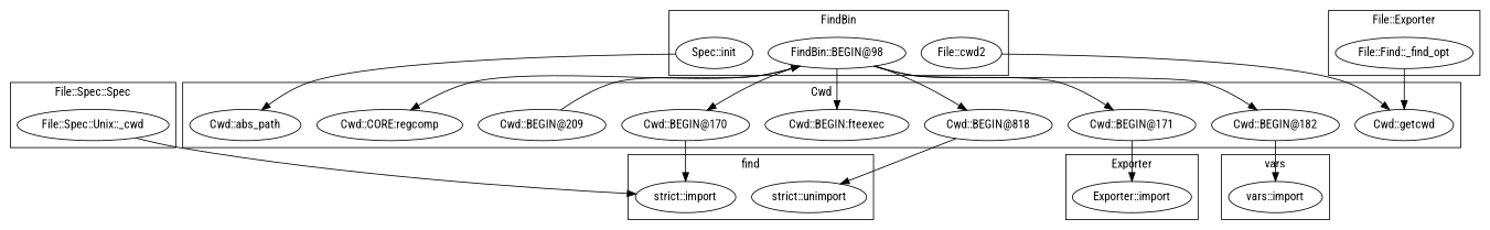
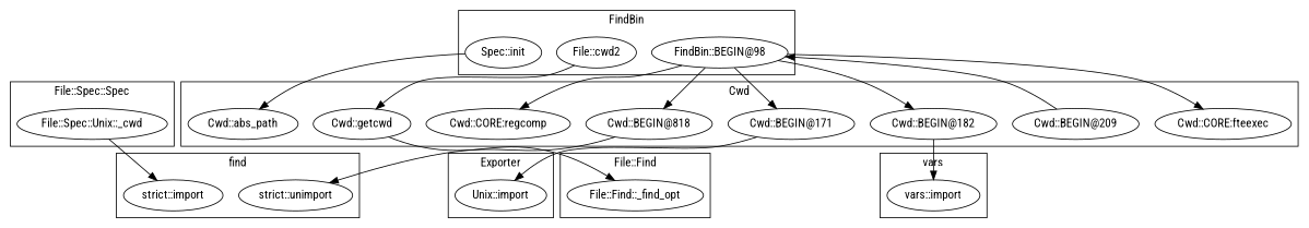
  digraph {
    fontname="Roboto Condensed"
    node [fontname="Roboto Condensed"]
    edge [fontname="Roboto Condensed"]
    "File::Spec::Unix::_cwd"
    "FindBin::BEGIN@98"
    n3 [label="File::cwd2"]
    n4 [label="Spec::init"]
-   "Exporter::import"
+   "Exporter::import" [label="Unix::import"]
    "File::Find::_find_opt"
    "vars::import"
    "Cwd::BEGIN@818"
-   "Cwd::BEGIN@170"
-   "Cwd::CORE:fteexec" [label="Cwd::BEGIN:fteexec"]
+   "Cwd::CORE:fteexec"
    "Cwd::BEGIN@171"
    "Cwd::getcwd"
    "Cwd::BEGIN@209"
    "Cwd::CORE:regcomp"
    n15 [label="Cwd::BEGIN@182"]
    "Cwd::abs_path"
    "strict::unimport"
    "strict::import"
    subgraph cluster_1 {
      label="File::Spec::Spec"
      "File::Spec::Unix::_cwd"
    }
    subgraph cluster_2 {
      label=FindBin
      "FindBin::BEGIN@98"
      n3
      n4
    }
    subgraph cluster_3 {
      label=Exporter
      "Exporter::import"
    }
    subgraph cluster_4 {
-     label="File::Exporter"
+     label="File::Find"
      "File::Find::_find_opt"
    }
    subgraph cluster_5 {
      label=vars
      "vars::import"
    }
    subgraph cluster_6 {
      label=Cwd
      "Cwd::BEGIN@818"
-     "Cwd::BEGIN@170"
      "Cwd::CORE:fteexec"
      "Cwd::BEGIN@171"
      "Cwd::getcwd"
      "Cwd::BEGIN@209"
      "Cwd::CORE:regcomp"
      n15
      "Cwd::abs_path"
    }
    subgraph cluster_7 {
      label=find
      "strict::unimport"
      "strict::import"
    }
    "File::Spec::Unix::_cwd" -> "strict::import"
    "FindBin::BEGIN@98" -> "Cwd::BEGIN@818"
-   "FindBin::BEGIN@98" -> "Cwd::BEGIN@170"
    "FindBin::BEGIN@98" -> "Cwd::CORE:fteexec"
    "FindBin::BEGIN@98" -> "Cwd::BEGIN@171"
    "FindBin::BEGIN@98" -> "Cwd::CORE:regcomp"
    "FindBin::BEGIN@98" -> n15
    n3 -> "Cwd::getcwd"
    n4 -> "Cwd::abs_path"
-   "File::Find::_find_opt" -> "Cwd::getcwd"
+   "Cwd::getcwd" -> "File::Find::_find_opt"
    "Cwd::BEGIN@818" -> "strict::unimport"
-   "Cwd::BEGIN@170" -> "strict::import"
    "Cwd::BEGIN@171" -> "Exporter::import"
    "Cwd::BEGIN@209" -> "FindBin::BEGIN@98"
    n15 -> "vars::import"
  }
